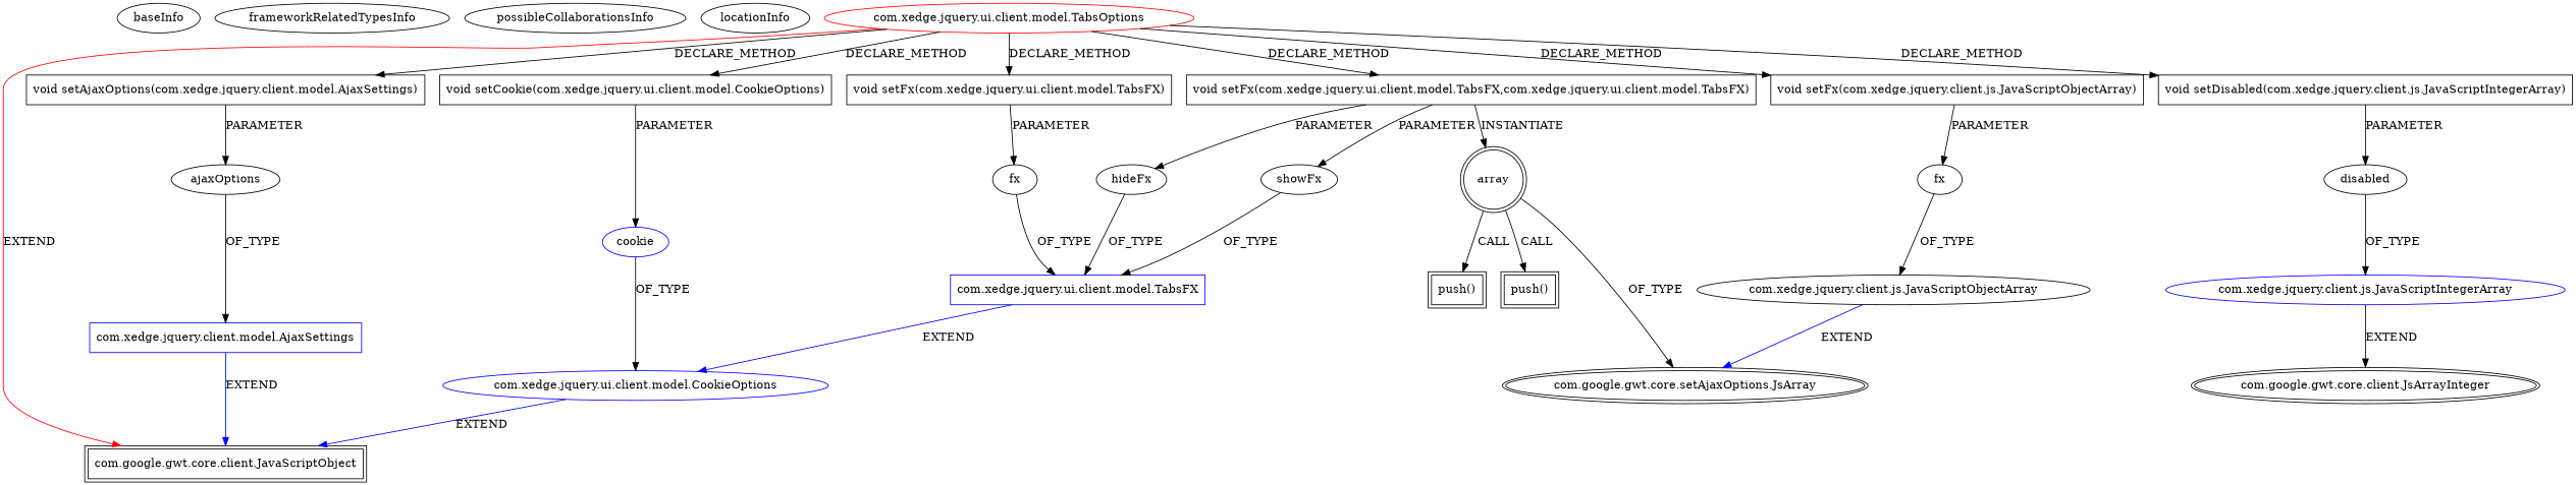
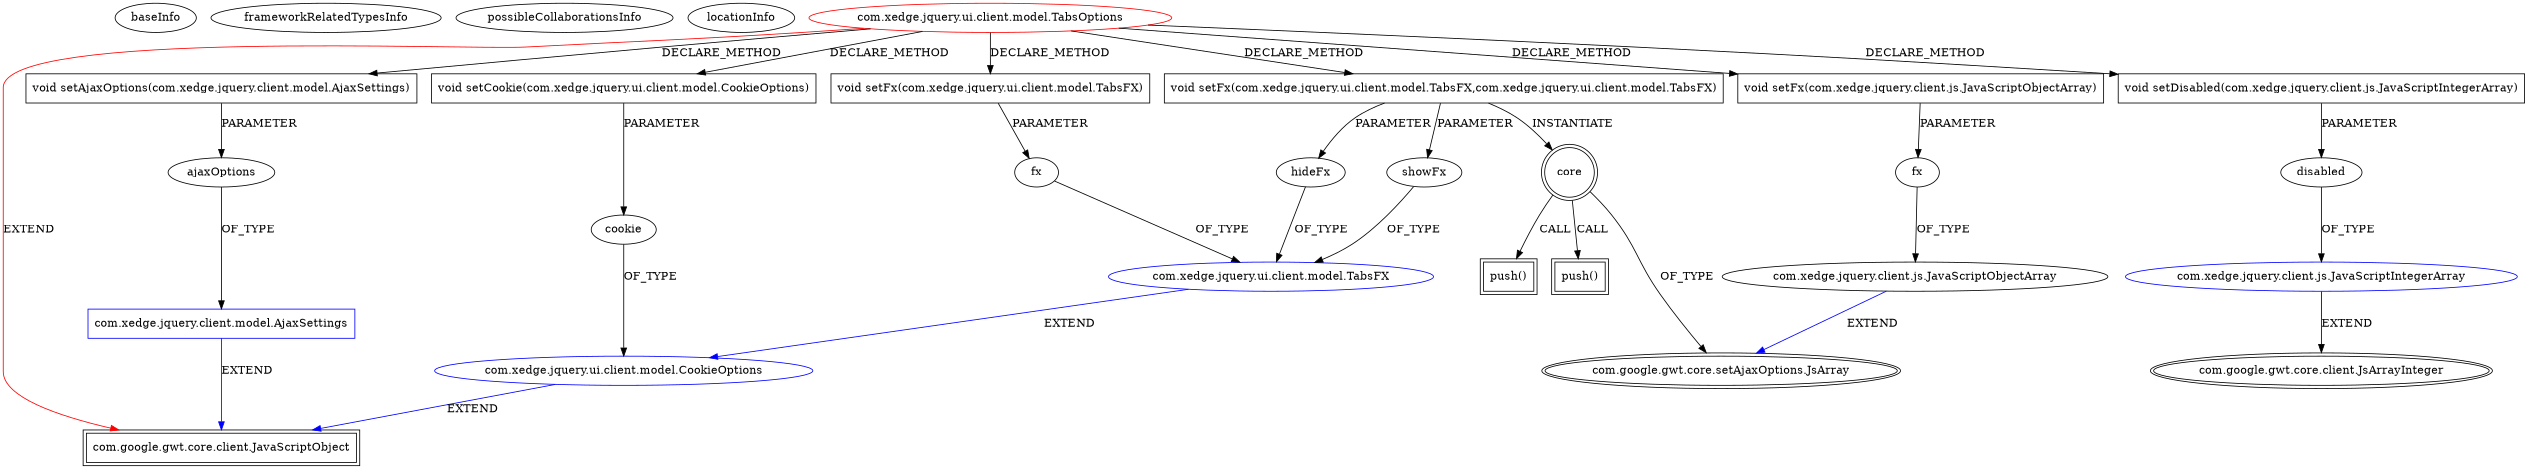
  digraph {
    node [isFrameworkType=false vertexType=PARAMETER_DECLARATION]
    baseInfo [category=extension_graph graphId=986 isAnonymous=false possibleRelation=true isFrameworkType="" vertexType=""]
    frameworkRelatedTypesInfo [0="com.google.gwt.core.client.JavaScriptObject" isFrameworkType="" vertexType=""]
    possibleCollaborationsInfo [0="986~CLIENT_METHOD_DECLARATION-PARAMETER_DECLARATION-~com.google.gwt.core.client.JavaScriptObject ~com.google.gwt.core.client.JsArray ~false~false" 1="986~CLIENT_METHOD_DECLARATION-PARAMETER_DECLARATION-~com.google.gwt.core.client.JavaScriptObject ~com.google.gwt.core.client.JavaScriptObject ~false~false" 2="986~CLIENT_METHOD_DECLARATION-PARAMETER_DECLARATION-~com.google.gwt.core.client.JavaScriptObject ~com.google.gwt.core.client.JsArrayInteger ~false~false" 3="986~CLIENT_METHOD_DECLARATION-PARAMETER_DECLARATION-CLIENT_METHOD_DECLARATION-PARAMETER_DECLARATION-CLIENT_METHOD_DECLARATION-PARAMETER_DECLARATION-~com.google.gwt.core.client.JavaScriptObject ~com.google.gwt.core.client.JavaScriptObject ~false~false" isFrameworkType="" vertexType=""]
    locationInfo [contextSignature=TabsOptions filePath="/brychcy-gwt-jquery/gwt-jquery-master/src/com/xedge/jquery/ui/client/model/TabsOptions.java" graphId=986 projectName="brychcy-gwt-jquery" isFrameworkType="" vertexType=""]
    n5 [color=red label="com.xedge.jquery.ui.client.model.TabsOptions" vertexType=ROOT_CLIENT_CLASS_DECLARATION]
    n6 [isFrameworkType=true label="com.google.gwt.core.client.JavaScriptObject" peripheries=2 shape=box vertexType=FRAMEWORK_CLASS_TYPE]
    n7 [label="void setAjaxOptions(com.xedge.jquery.client.model.AjaxSettings)" shape=box vertexType=CLIENT_METHOD_DECLARATION]
    n8 [label="void setCookie(com.xedge.jquery.ui.client.model.CookieOptions)" shape=box vertexType=CLIENT_METHOD_DECLARATION]
    n9 [label="void setDisabled(com.xedge.jquery.client.js.JavaScriptIntegerArray)" shape=box vertexType=CLIENT_METHOD_DECLARATION]
    n10 [label="void setFx(com.xedge.jquery.ui.client.model.TabsFX)" shape=box vertexType=CLIENT_METHOD_DECLARATION]
    n11 [label="void setFx(com.xedge.jquery.ui.client.model.TabsFX,com.xedge.jquery.ui.client.model.TabsFX)" shape=box vertexType=CLIENT_METHOD_DECLARATION]
    n12 [label="void setFx(com.xedge.jquery.client.js.JavaScriptObjectArray)" shape=box vertexType=CLIENT_METHOD_DECLARATION]
    n13 [label=ajaxOptions]
-   n14 [label=cookie color=blue]
+   n14 [label=cookie]
    n15 [label=disabled]
    n16 [label=fx]
    n17 [label=hideFx]
    n18 [label=showFx]
-   n19 [isFrameworkType=true label=array peripheries=2 shape=circle vertexType=VARIABLE_EXPRESION]
+   n19 [isFrameworkType=true label=core peripheries=2 shape=circle vertexType=VARIABLE_EXPRESION]
    n20 [label=fx]
    n21 [color=blue label="com.xedge.jquery.client.model.AjaxSettings" shape=box vertexType=REFERENCE_CLIENT_CLASS_DECLARATION]
    n22 [color=blue label="com.xedge.jquery.ui.client.model.CookieOptions" vertexType=REFERENCE_CLIENT_CLASS_DECLARATION]
    n23 [color=blue label="com.xedge.jquery.client.js.JavaScriptIntegerArray" vertexType=REFERENCE_CLIENT_CLASS_DECLARATION]
    n24 [isFrameworkType=true label="com.google.gwt.core.client.JsArrayInteger" peripheries=2 vertexType=FRAMEWORK_CLASS_TYPE]
-   n25 [color=blue label="com.xedge.jquery.ui.client.model.TabsFX" vertexType=REFERENCE_CLIENT_CLASS_DECLARATION shape=box]
+   n25 [color=blue label="com.xedge.jquery.ui.client.model.TabsFX" vertexType=REFERENCE_CLIENT_CLASS_DECLARATION]
    n26 [isFrameworkType=true label="com.google.gwt.core.setAjaxOptions.JsArray" peripheries=2 vertexType=FRAMEWORK_CLASS_TYPE]
    n27 [isFrameworkType=true label="push()" peripheries=2 shape=box vertexType=INSIDE_CALL]
    n28 [isFrameworkType=true label="push()" peripheries=2 shape=box vertexType=INSIDE_CALL]
    n29 [color=black label="com.xedge.jquery.client.js.JavaScriptObjectArray" vertexType=REFERENCE_CLIENT_CLASS_DECLARATION]
    n5 -> n6 [color=red label=EXTEND]
    n5 -> n7 [label=DECLARE_METHOD]
    n5 -> n8 [label=DECLARE_METHOD]
    n5 -> n9 [label=DECLARE_METHOD]
    n5 -> n10 [label=DECLARE_METHOD]
    n5 -> n11 [label=DECLARE_METHOD]
    n5 -> n12 [label=DECLARE_METHOD]
    n7 -> n13 [label=PARAMETER]
    n8 -> n14 [label=PARAMETER]
    n9 -> n15 [label=PARAMETER]
    n10 -> n16 [label=PARAMETER]
    n11 -> n17 [label=PARAMETER]
    n11 -> n18 [label=PARAMETER]
    n11 -> n19 [label=INSTANTIATE]
    n12 -> n20 [label=PARAMETER]
    n13 -> n21 [label=OF_TYPE]
    n14 -> n22 [label=OF_TYPE]
    n15 -> n23 [label=OF_TYPE]
    n16 -> n25 [label=OF_TYPE]
    n17 -> n25 [label=OF_TYPE]
    n18 -> n25 [label=OF_TYPE]
    n19 -> n26 [label=OF_TYPE]
    n19 -> n27 [label=CALL]
    n19 -> n28 [label=CALL]
    n20 -> n29 [label=OF_TYPE]
    n21 -> n6 [color=blue label=EXTEND]
    n22 -> n6 [color=blue label=EXTEND]
    n23 -> n24 [color=black label=EXTEND]
    n25 -> n22 [color=blue label=EXTEND]
    n29 -> n26 [color=blue label=EXTEND]
  }
